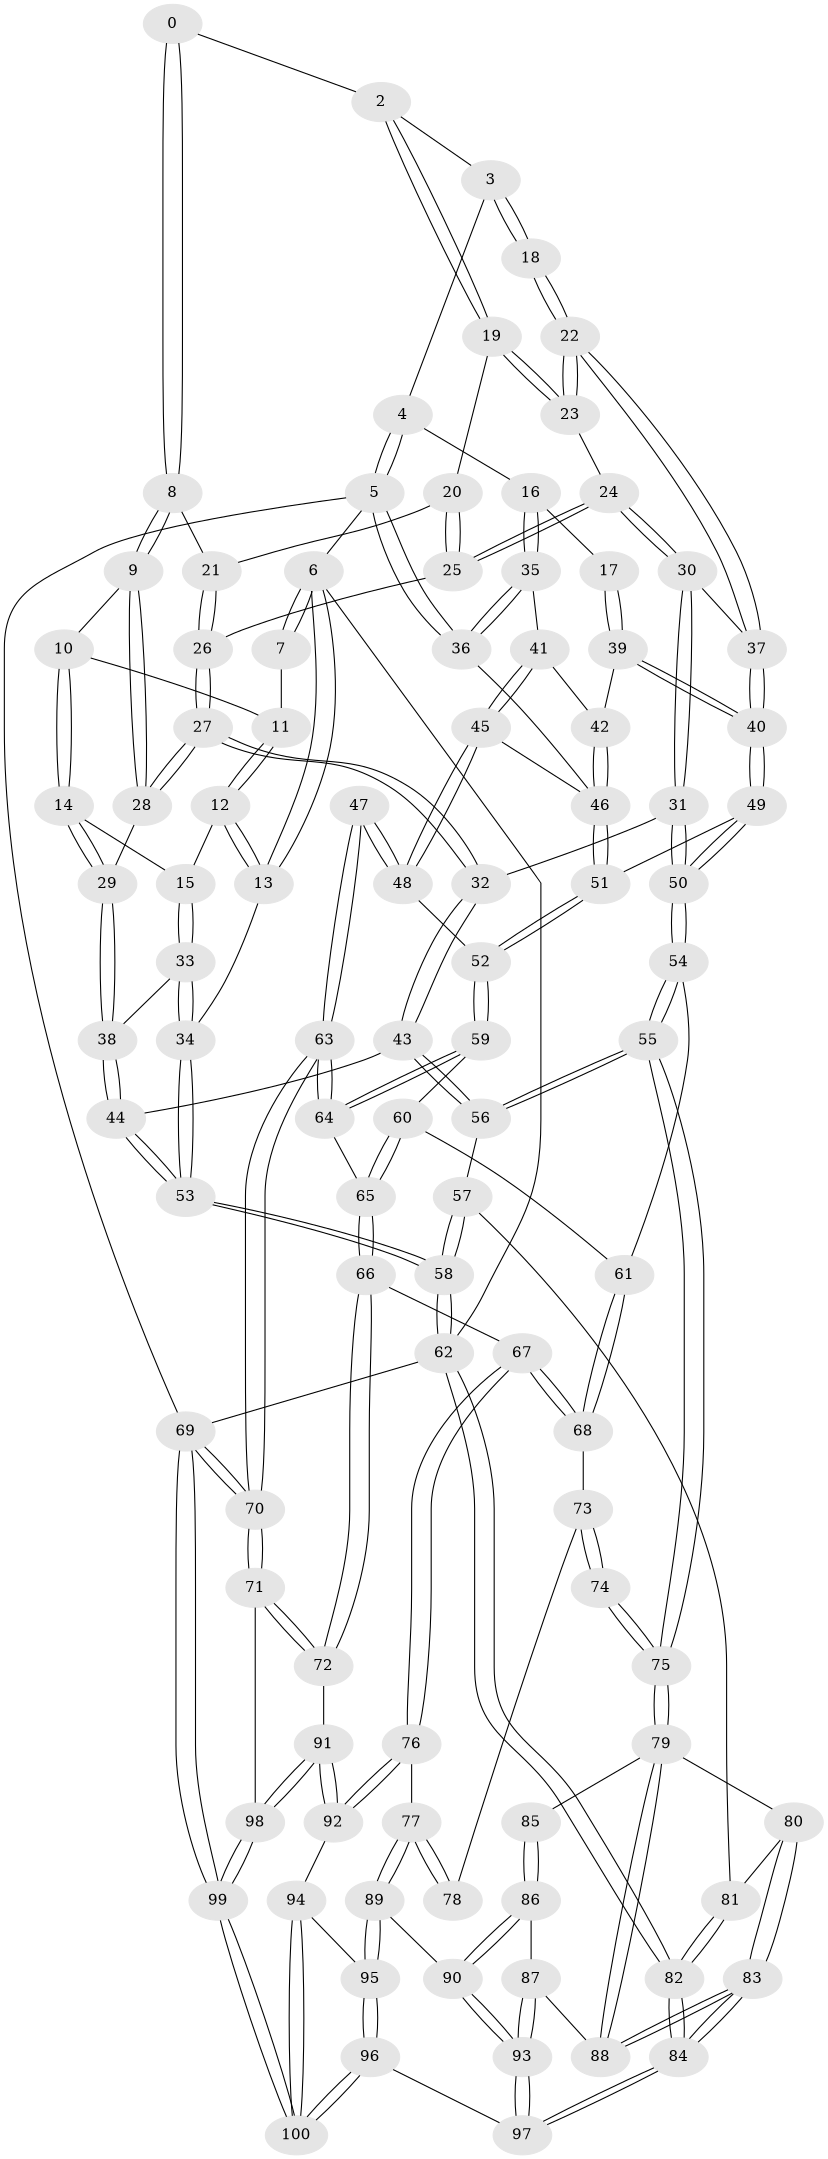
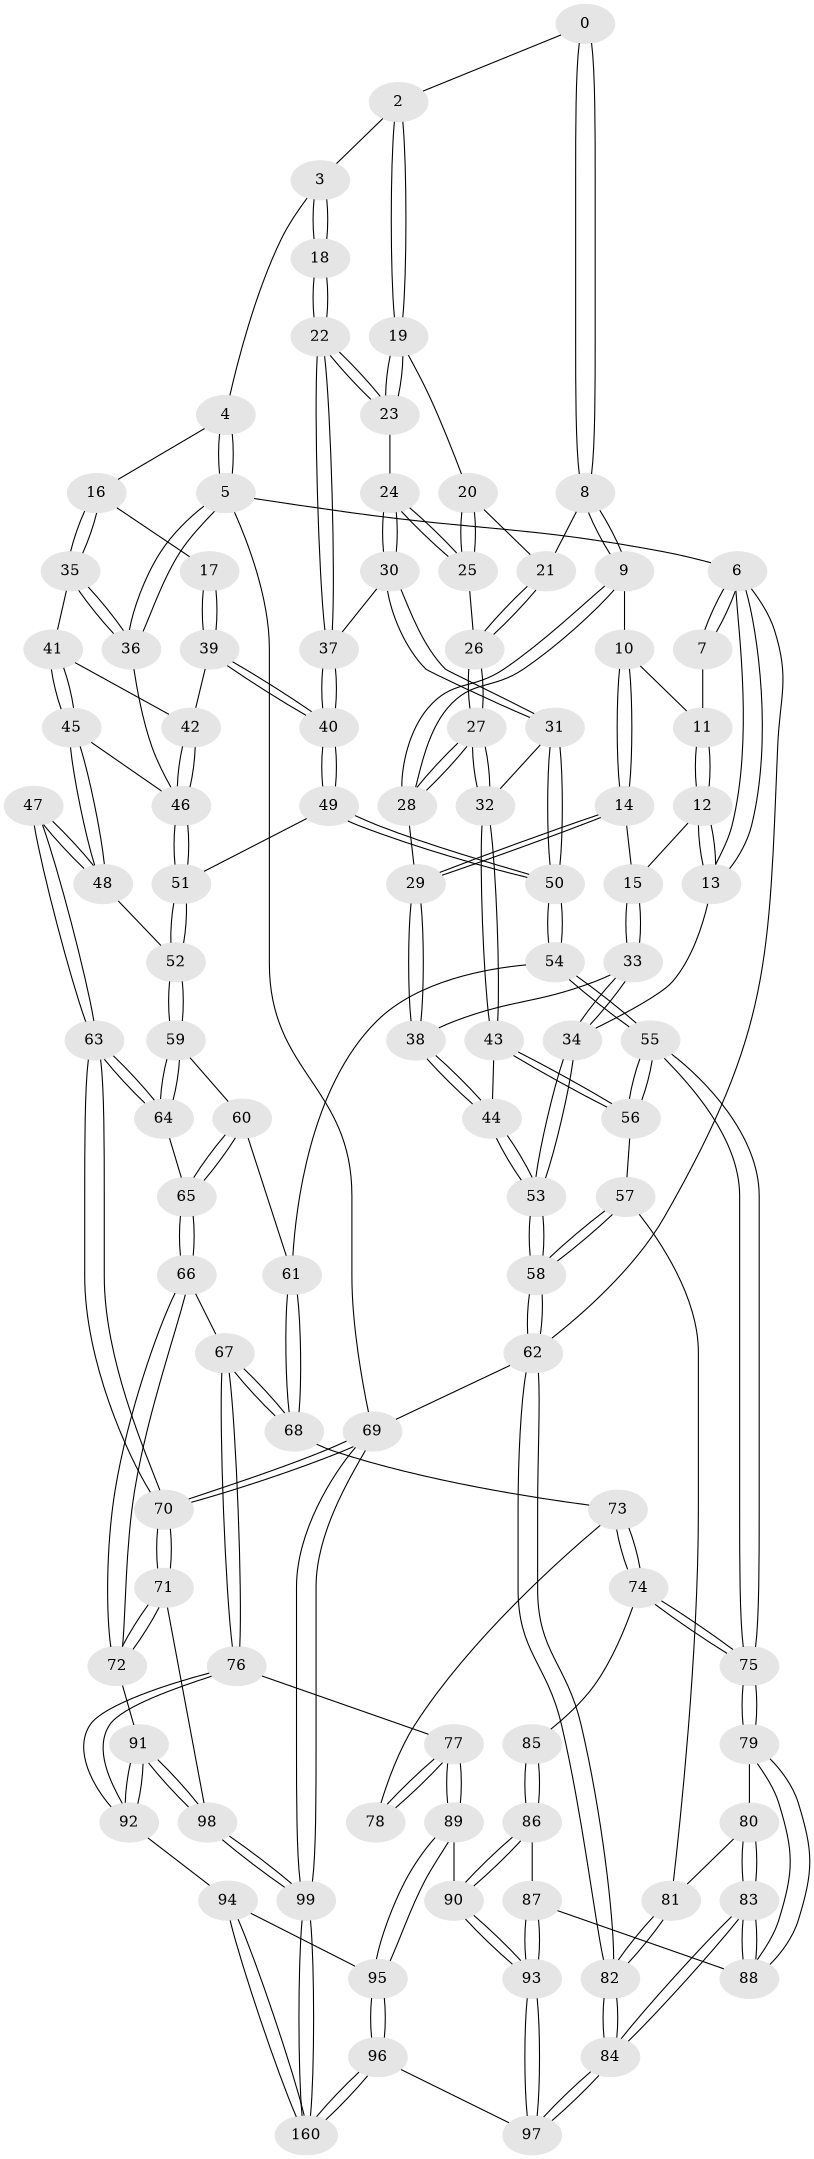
  graph {
    node [color=gray90 style=filled]
    n1 [label=0]
    2
    8
    3
    19
    9
    21
    4
    18
    20
    23
    5
    16
    22
    6
    36
    69
    17
    35
    7
    13
    62
    46
    70
    99
    11
    34
    82
    12
    10
    28
    26
    14
    29
    15
    33
    53
    38
    39
    41
    40
    42
    37
    25
    24
    27
    30
    31
    32
    43
    44
    50
    54
    56
    58
    45
    47
    48
    63
    49
    51
    57
    52
    64
    59
    55
    61
    60
    75
    68
    79
    81
    65
    66
    73
    84
    71
    67
    72
    76
    91
    77
    92
    74
    78
-   100
+   100 [label=160]
    98
    85
    86
    80
    88
    89
    94
    90
    95
    83
    97
    87
    93
    96
    n1 -- 2
    n1 -- 8
    n1 -- 8
    2 -- 3
    2 -- 19
    2 -- 19
    8 -- 9
    8 -- 9
    8 -- 21
    3 -- 4
    3 -- 18
    3 -- 18
    19 -- 20
    19 -- 23
    19 -- 23
    9 -- 10
    9 -- 28
    9 -- 28
    21 -- 26
    21 -- 26
    4 -- 5
    4 -- 5
    4 -- 16
    18 -- 22
    18 -- 22
    20 -- 21
    20 -- 25
    20 -- 25
    23 -- 24
    5 -- 6
    5 -- 36
    5 -- 36
    5 -- 69
    16 -- 17
    16 -- 35
    16 -- 35
    22 -- 23
    22 -- 23
    22 -- 37
    22 -- 37
    6 -- 7
    6 -- 7
    6 -- 13
    6 -- 13
    6 -- 62
    36 -- 46
    69 -- 70
    69 -- 70
    69 -- 99
    69 -- 99
    17 -- 39
    17 -- 39
    35 -- 36
    35 -- 36
    35 -- 41
    7 -- 11
    13 -- 34
    62 -- 69
    62 -- 82
    62 -- 82
    46 -- 51
    46 -- 51
    70 -- 71
    70 -- 71
    99 -- 100
    99 -- 100
    11 -- 12
    11 -- 12
    34 -- 53
    34 -- 53
    82 -- 84
    82 -- 84
    12 -- 13
    12 -- 13
    12 -- 15
    10 -- 11
    10 -- 14
    10 -- 14
    28 -- 29
    26 -- 27
    26 -- 27
    14 -- 29
    14 -- 29
    14 -- 15
    29 -- 38
    29 -- 38
    15 -- 33
    15 -- 33
    33 -- 34
    33 -- 34
    33 -- 38
    53 -- 58
    53 -- 58
    38 -- 44
    38 -- 44
    39 -- 40
    39 -- 40
    39 -- 42
    41 -- 42
    41 -- 45
    41 -- 45
    40 -- 49
    40 -- 49
    42 -- 46
    42 -- 46
    37 -- 40
    37 -- 40
    25 -- 26
    24 -- 25
    24 -- 25
    24 -- 30
    24 -- 30
    27 -- 28
    27 -- 28
    27 -- 32
    27 -- 32
    30 -- 37
    30 -- 31
    30 -- 31
    31 -- 32
    31 -- 50
    31 -- 50
    32 -- 43
    32 -- 43
    43 -- 44
    43 -- 56
    43 -- 56
    44 -- 53
    44 -- 53
    50 -- 54
    50 -- 54
    54 -- 55
    54 -- 55
    54 -- 61
    56 -- 57
    58 -- 62
    58 -- 62
    45 -- 46
    45 -- 48
    45 -- 48
    47 -- 48
    47 -- 48
    47 -- 63
    47 -- 63
    48 -- 52
    63 -- 70
    63 -- 70
    63 -- 64
    63 -- 64
    49 -- 50
    49 -- 50
    49 -- 51
    51 -- 52
    51 -- 52
    57 -- 58
    57 -- 58
    57 -- 81
    52 -- 59
    52 -- 59
    64 -- 65
    59 -- 64
    59 -- 64
    59 -- 60
    55 -- 56
    55 -- 56
    55 -- 75
    55 -- 75
    61 -- 68
    61 -- 68
    60 -- 61
    60 -- 65
    60 -- 65
    75 -- 79
    75 -- 79
    68 -- 73
    79 -- 80
    79 -- 88
    79 -- 88
    81 -- 82
    81 -- 82
    65 -- 66
    65 -- 66
    66 -- 67
    66 -- 72
    66 -- 72
    73 -- 74
    73 -- 74
    73 -- 78
    84 -- 97
    84 -- 97
    71 -- 72
    71 -- 72
    71 -- 98
    67 -- 68
    67 -- 68
    67 -- 76
    67 -- 76
    72 -- 91
    76 -- 77
    76 -- 92
    76 -- 92
    91 -- 92
    91 -- 92
    91 -- 98
    91 -- 98
    77 -- 78
    77 -- 78
    77 -- 89
    77 -- 89
    92 -- 94
    74 -- 75
    74 -- 75
-   79 -- 85
+   74 -- 85
    98 -- 99
    98 -- 99
    85 -- 86
    85 -- 86
    86 -- 90
    86 -- 90
    86 -- 87
    80 -- 81
    80 -- 83
    80 -- 83
    89 -- 90
    89 -- 95
    89 -- 95
    94 -- 100
    94 -- 100
    94 -- 95
    90 -- 93
    90 -- 93
    95 -- 96
    95 -- 96
    83 -- 84
    83 -- 84
    83 -- 88
    83 -- 88
    87 -- 88
    87 -- 93
    87 -- 93
    93 -- 97
    93 -- 97
    96 -- 100
    96 -- 100
    96 -- 97
  }
